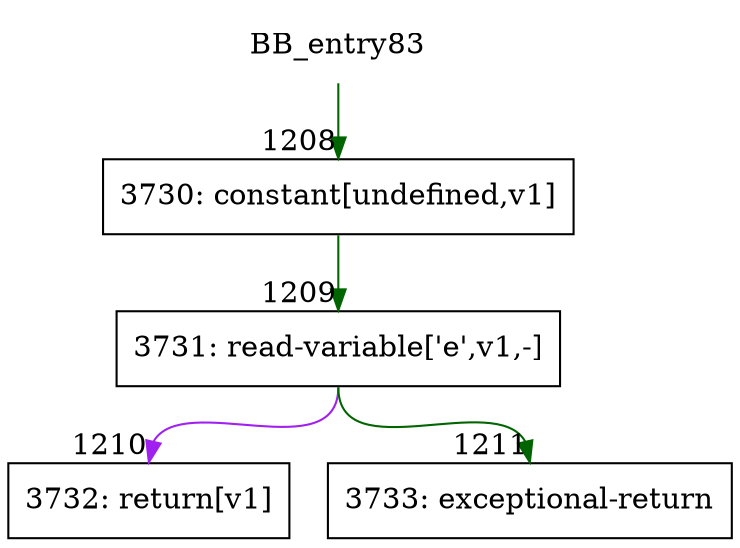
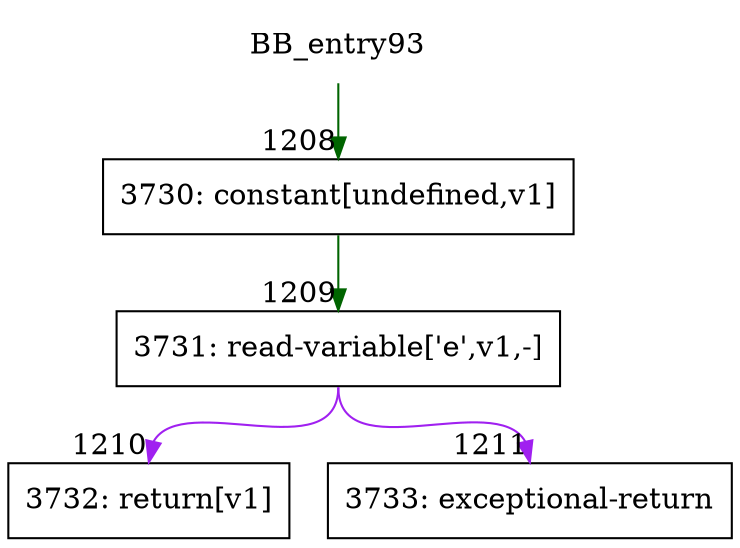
  digraph {
    rankdir=TD
    node [shape=record]
    edge [color=darkgreen headport=n style=solid tailport=s]
-   BB_entry93 [shape=none label=BB_entry83]
+   BB_entry93 [shape=none]
    n2 [label="{3730: constant[undefined,v1]}"]
    n3 [label="{3731: read-variable['e',v1,-]}"]
    n4 [label="{3732: return[v1]}"]
    n5 [label="{3733: exceptional-return}"]
    BB_entry93 -> n2 [headlabel="    1208"]
    n2 -> n3 [headlabel="      1209"]
    n3 -> n4 [color=purple headlabel="      1210"]
-   n3 -> n5 [headlabel="      1211"]
+   n3 -> n5 [color=purple headlabel="      1211"]
  }
